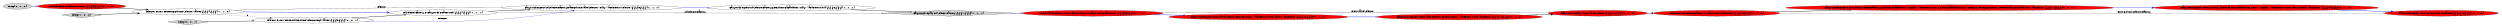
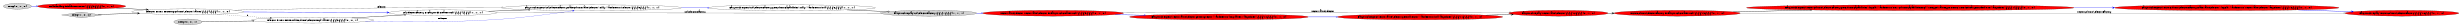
  digraph {
    rankdir=LR
    node [fillcolor=red shape=ellipse style=filled]
    edge [arrowhead=odot color=black style=bold]
    n1 [label="NullHandling.initializeForTests()@@@3@@@['0', '1', '0']"]
    n2 [fillcolor=white label="selector = new TestLongColumnSelector(values)@@@4@@@['1', '1', '0']"]
    n3 [fillcolor=white label="EasyMock.expect(colSelectorFactory.makeColumnValueSelector(\"nilly\")).andReturn(selector)@@@5@@@['1', '1', '1']"]
    n4 [fillcolor=white label="selector = new TestDoubleColumnSelectorImpl(values)@@@3@@@['0', '0', '1']"]
    n5 [fillcolor=white label="colSelectorFactory = EasyMock.createMock()@@@4@@@['1', '1', '1']"]
    n6 [fillcolor=white label="EasyMock.expect(colSelectorFactory.getColumnCapabilities(\"nilly\")).andReturn(null)@@@6@@@['1', '1', '1']"]
-   n7 [fillcolor=lightgray label="EasyMock.replay(colSelectorFactory)@@@7@@@['1', '1', '1']" shape=diamond]
+   n7 [fillcolor=lightgray label="EasyMock.replay(colSelectorFactory)@@@7@@@['1', '1', '1']"]
    n8 [fillcolor=lightgray label="setup['1', '0', '0']" shape=diamond]
    n9 [label="EasyMock.expect(vectorColumnSelectorFactory.getColumnCapabilities(\"lngFld\")).andReturn(new ColumnCapabilitiesImpl().setType(ValueType.LONG).setDictionaryEncoded(true)).anyTimes()@@@14@@@['0', '1', '0']"]
    n10 [label="EasyMock.expect(vectorColumnSelectorFactory.makeValueSelector(\"lngFld\")).andReturn(vectorValueSelector).anyTimes()@@@15@@@['0', '1', '0']"]
    n11 [label="EasyMock.replay(vectorColumnSelectorFactory)@@@16@@@['0', '1', '0']"]
    n12 [label="VectorValueSelector vectorValueSelector = EasyMock.createMock()@@@9@@@['0', '1', '0']"]
    n13 [label="EasyMock.replay(vectorValueSelector)@@@12@@@['0', '1', '0']"]
    n14 [label="EasyMock.expect(vectorValueSelector.getLongVector()).andReturn(longValues1).anyTimes()@@@10@@@['0', '1', '0']"]
    n15 [label="vectorColumnSelectorFactory = EasyMock.createMock()@@@13@@@['0', '1', '0']"]
    n16 [label="EasyMock.expect(vectorValueSelector.getNullVector()).andReturn(null).anyTimes()@@@11@@@['0', '1', '0']"]
-   n17 [fillcolor=lightgray label="setup['0', '0', '1']" shape=diamond]
+   n17 [fillcolor=lightgray label="setup['0', '0', '1']"]
    n18 [fillcolor=lightgray label="setup['0', '1', '0']"]
    n1 -> n2 [arrowhead=vee]
    n2 -> n3 [label=selector style=solid]
    n2 -> n4 [arrowhead=vee label=0 style=dashed]
    n2 -> n5 [arrowhead=vee color=blue]
    n3 -> n6 [color=blue]
    n4 -> n3 [arrowhead=vee color=blue label=selector style=solid]
    n4 -> n5
    n5 -> n3
    n5 -> n7 [label=colSelectorFactory style=solid]
    n6 -> n7
    n7 -> n12 [color=blue]
    n8 -> n2 [arrowhead=vee]
    n9 -> n10 [arrowhead=vee color=blue]
    n10 -> n11 [arrowhead=vee color=blue]
    n12 -> n13 [label=vectorValueSelector style=solid]
    n12 -> n14 [color=blue]
    n13 -> n15 [arrowhead=vee]
    n14 -> n16 [color=blue]
    n15 -> n9
    n15 -> n11 [label=vectorColumnSelectorFactory style=solid]
    n16 -> n13 [arrowhead=vee]
    n17 -> n4
    n18 -> n1 [color=blue]
  }
